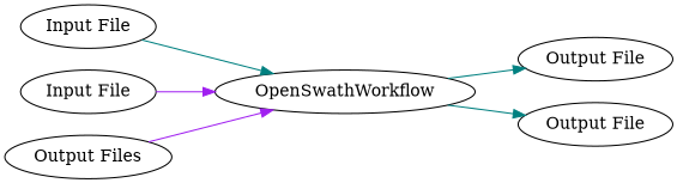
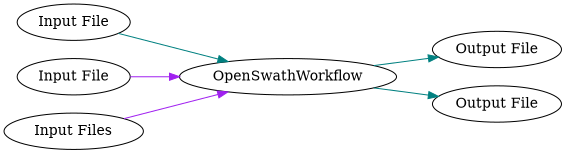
  digraph {
    rankdir=LR
    edge [color=teal]
    n1 [label=OpenSwathWorkflow]
    n2 [label="Output File"]
    n3 [label="Output File"]
    n4 [label="Input File"]
    n5 [label="Input File"]
-   n6 [label="Output Files"]
+   n6 [label="Input Files"]
    n1 -> n2
    n1 -> n3
    n4 -> n1
    n5 -> n1 [color=purple]
    n6 -> n1 [color=purple]
  }
